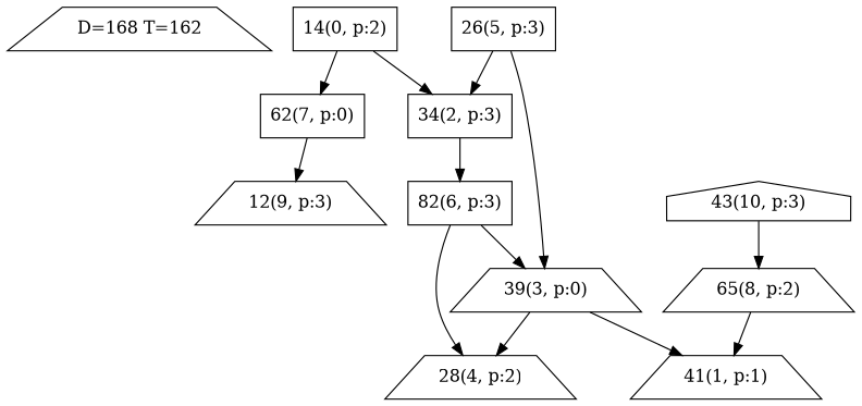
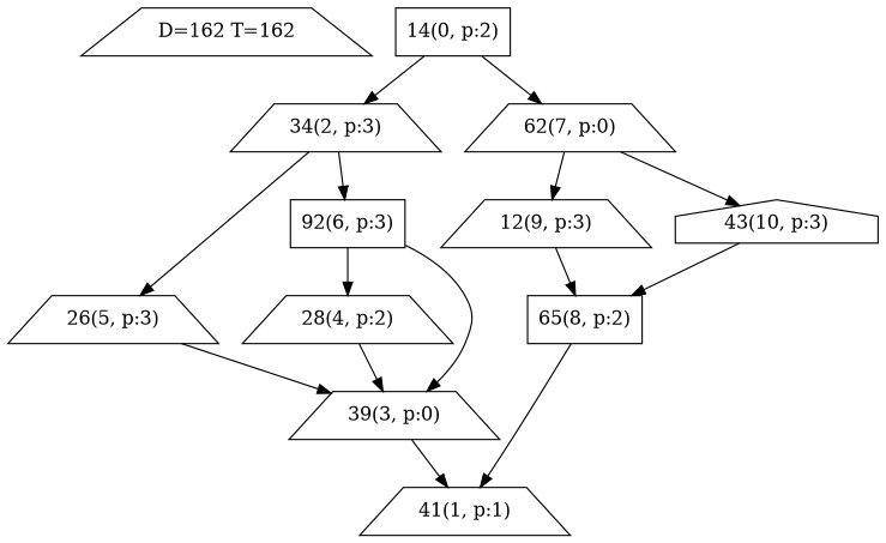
  digraph {
    node [shape=trapezium]
-   n1 [label="D=168 T=162"]
+   n1 [label="D=162 T=162"]
    n2 [label="14(0, p:2)" shape=box]
-   n3 [label="34(2, p:3)" shape=box]
-   n4 [label="62(7, p:0)" shape=box]
-   n5 [label="26(5, p:3)" shape=box]
-   n6 [label="82(6, p:3)" shape=box]
+   n3 [label="34(2, p:3)"]
+   n4 [label="62(7, p:0)"]
+   n5 [label="26(5, p:3)"]
+   n6 [label="92(6, p:3)" shape=box]
    n7 [label="12(9, p:3)"]
    n8 [label="43(10, p:3)" shape=house]
    n9 [label="41(1, p:1)"]
    n10 [label="28(4, p:2)"]
    n11 [label="39(3, p:0)"]
-   n12 [label="65(8, p:2)"]
+   n12 [label="65(8, p:2)" shape=box]
    n2 -> n3
    n2 -> n4
-   n5 -> n3
+   n3 -> n5
    n3 -> n6
    n4 -> n7
+   n4 -> n8
    n5 -> n11
    n6 -> n10
    n6 -> n11
+   n7 -> n12
    n8 -> n12
-   n11 -> n10
+   n10 -> n11
    n11 -> n9
    n12 -> n9
  }
